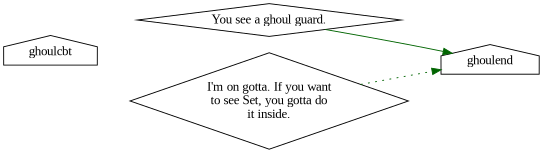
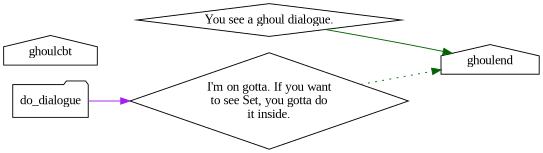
  digraph {
    fontname="Liberation Serif"
    rankdir=LR
    node [color="#000000" fillcolor="#FFFFFF" fontname="Liberation Serif" shape=diamond style=filled]
    edge [color=darkgreen fontname="Liberation Serif" style=solid]
-   n1 [label="You see a ghoul guard."]
+   n1 [label="You see a ghoul dialogue."]
    ghoulend [shape=house]
+   do_dialogue [shape=folder]
    n4 [label="I'm on gotta. If you want\nto see Set, you gotta do\nit inside."]
    ghoulcbt [shape=house]
    n1 -> ghoulend
+   do_dialogue -> n4 [color=purple]
    n4 -> ghoulend [style=dotted]
  }
